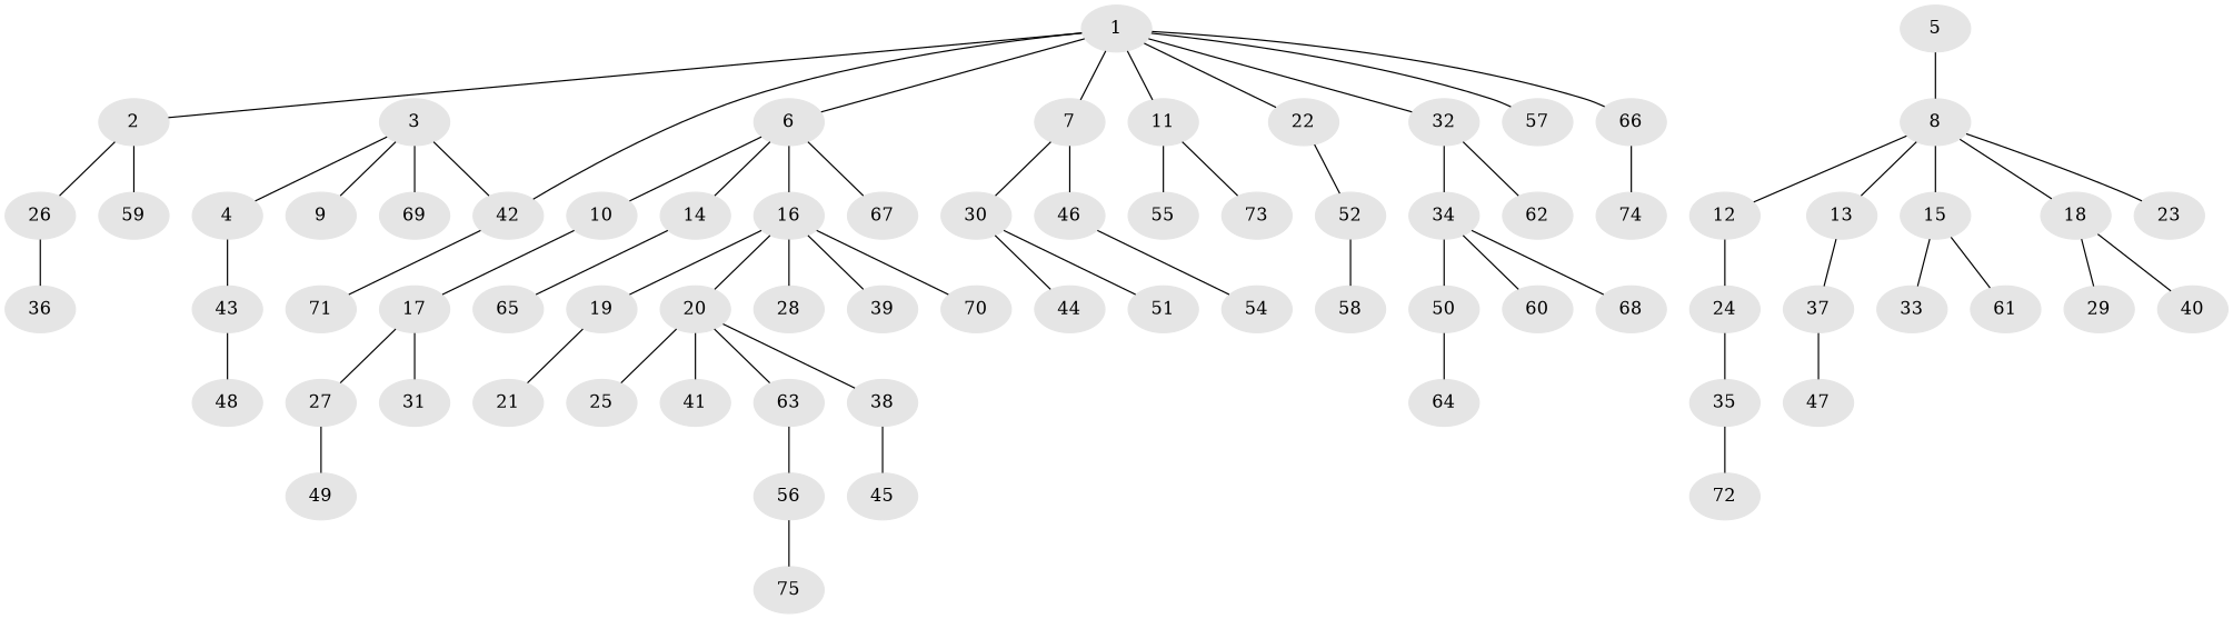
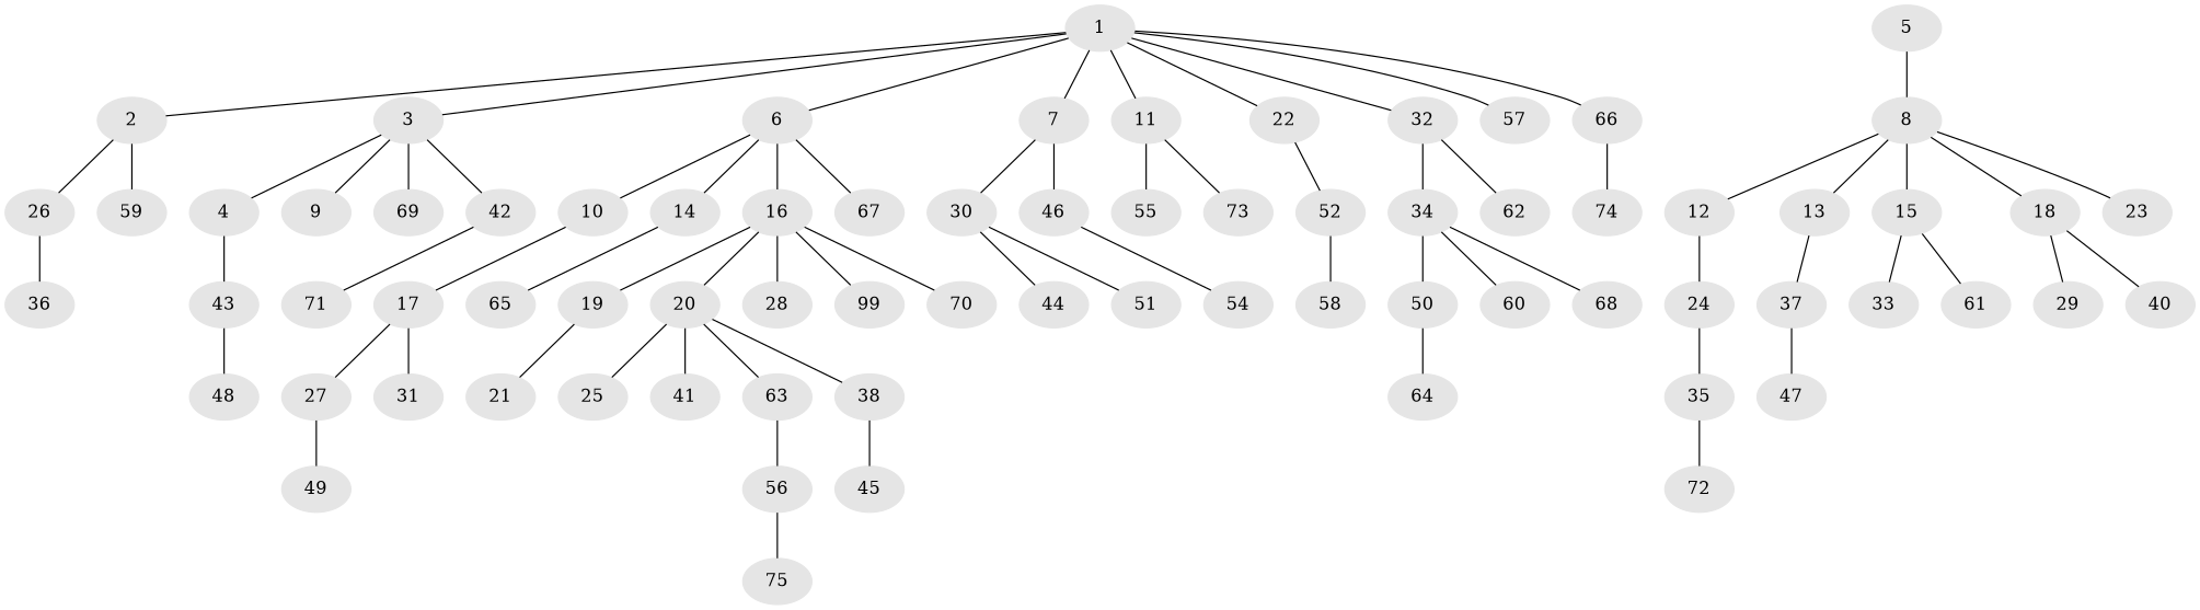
  graph {
    node [color=gray90 style=filled]
    1
    2
    3
    6
    7
    11
    22
    32
    57
    66
    26
    59
    4
    9
    42
    69
    10
    14
    16
    67
    30
    46
    55
    73
    52
    34
    62
    74
    36
    43
    5
    8
    71
    48
    12
    13
    15
    18
    23
    17
    65
    19
    20
    28
-   39
+   39 [label=99]
    70
    44
    51
    54
    24
    37
    33
    61
    29
    40
    27
    31
    35
    47
    21
    25
    41
    63
    38
    49
    56
    58
    72
    45
    50
    60
    68
    64
    75
    1 -- 2
-   1 -- 42
+   1 -- 3
    1 -- 6
    1 -- 7
    1 -- 11
    1 -- 22
    1 -- 32
    1 -- 57
    1 -- 66
    2 -- 26
    2 -- 59
    3 -- 4
    3 -- 9
    3 -- 42
    3 -- 69
    6 -- 10
    6 -- 14
    6 -- 16
    6 -- 67
    7 -- 30
    7 -- 46
    11 -- 55
    11 -- 73
    22 -- 52
    32 -- 34
    32 -- 62
    66 -- 74
    26 -- 36
    4 -- 43
    42 -- 71
    10 -- 17
    14 -- 65
    16 -- 19
    16 -- 20
    16 -- 28
    16 -- 39
    16 -- 70
    30 -- 44
    30 -- 51
    46 -- 54
    52 -- 58
    34 -- 50
    34 -- 60
    34 -- 68
    43 -- 48
    5 -- 8
    8 -- 12
    8 -- 13
    8 -- 15
    8 -- 18
    8 -- 23
    12 -- 24
    13 -- 37
    15 -- 33
    15 -- 61
    18 -- 29
    18 -- 40
    17 -- 27
    17 -- 31
    19 -- 21
    20 -- 25
    20 -- 41
    20 -- 63
    20 -- 38
    24 -- 35
    37 -- 47
    27 -- 49
    35 -- 72
    63 -- 56
    38 -- 45
    56 -- 75
    50 -- 64
  }
